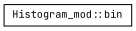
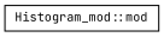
  digraph {
    rankdir=LR
    fontname="JetBrains Mono"
-   n1 [color=black fillcolor=white fontname="JetBrains Mono" fontsize=10 height=0.2 label="Histogram_mod::bin" shape=record style=filled width=0.4]
+   n1 [color=black fillcolor=white fontname="JetBrains Mono" fontsize=10 height=0.2 label="Histogram_mod::mod" shape=record style=filled width=0.4]
  }
